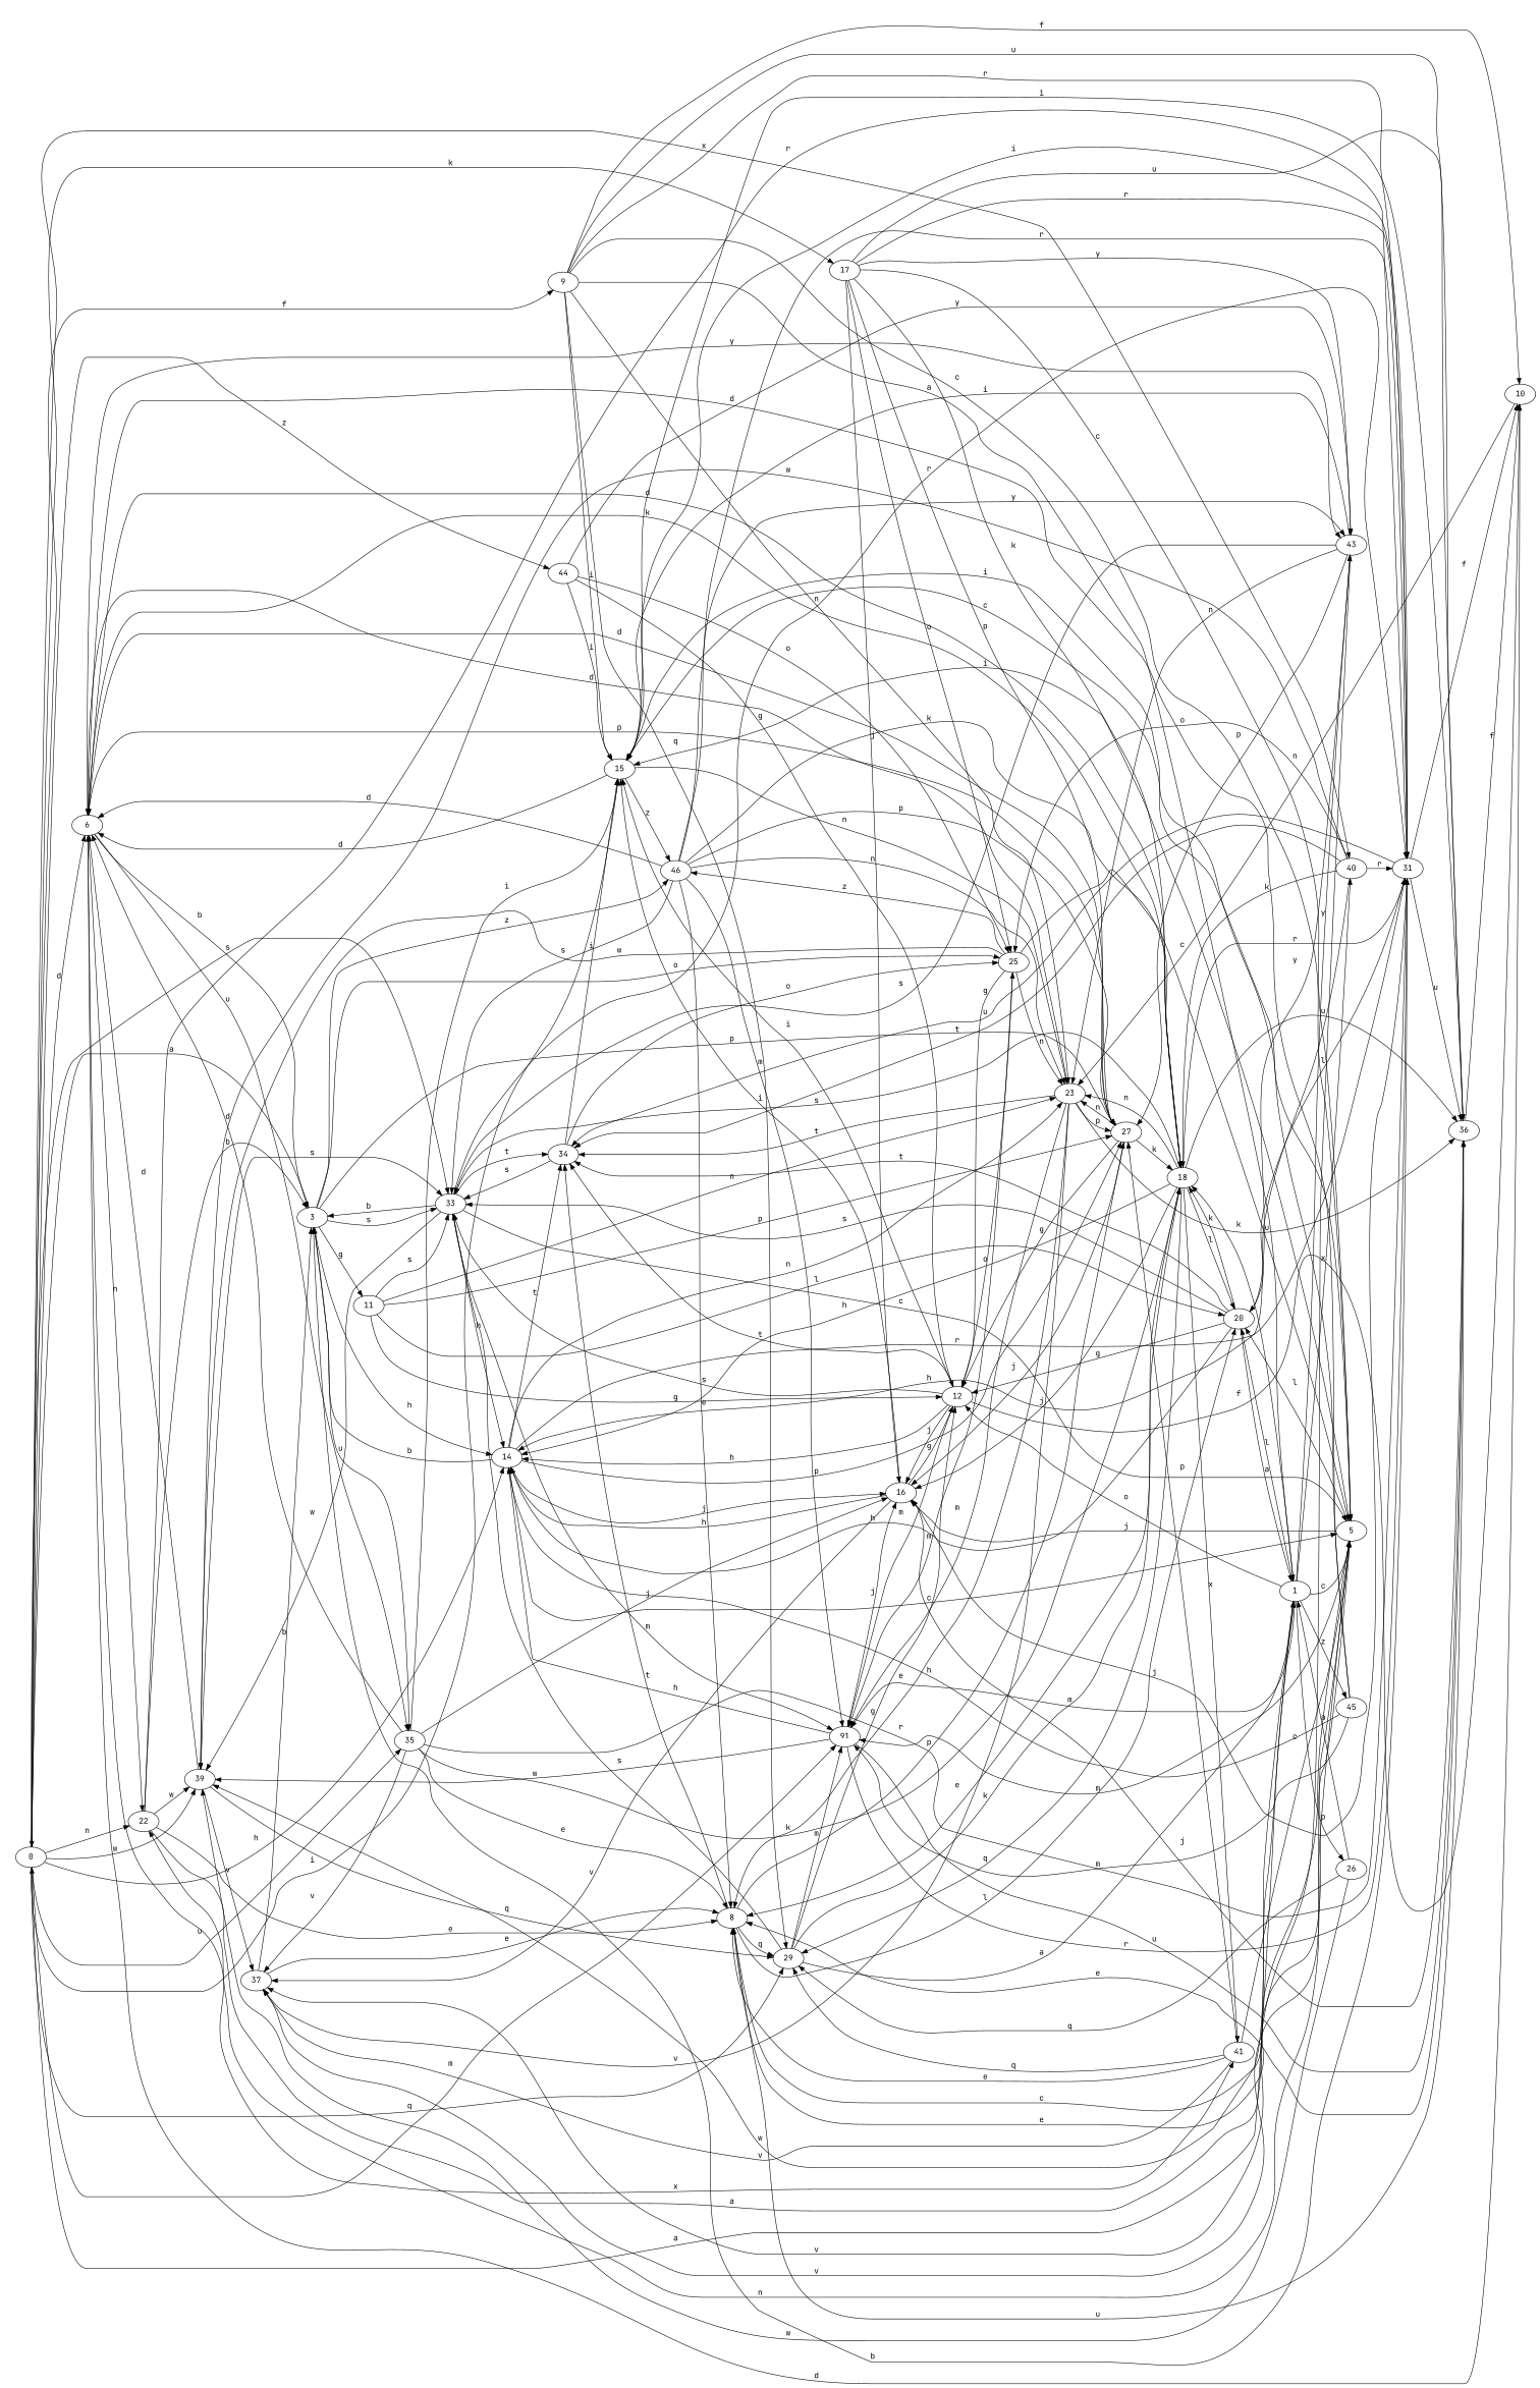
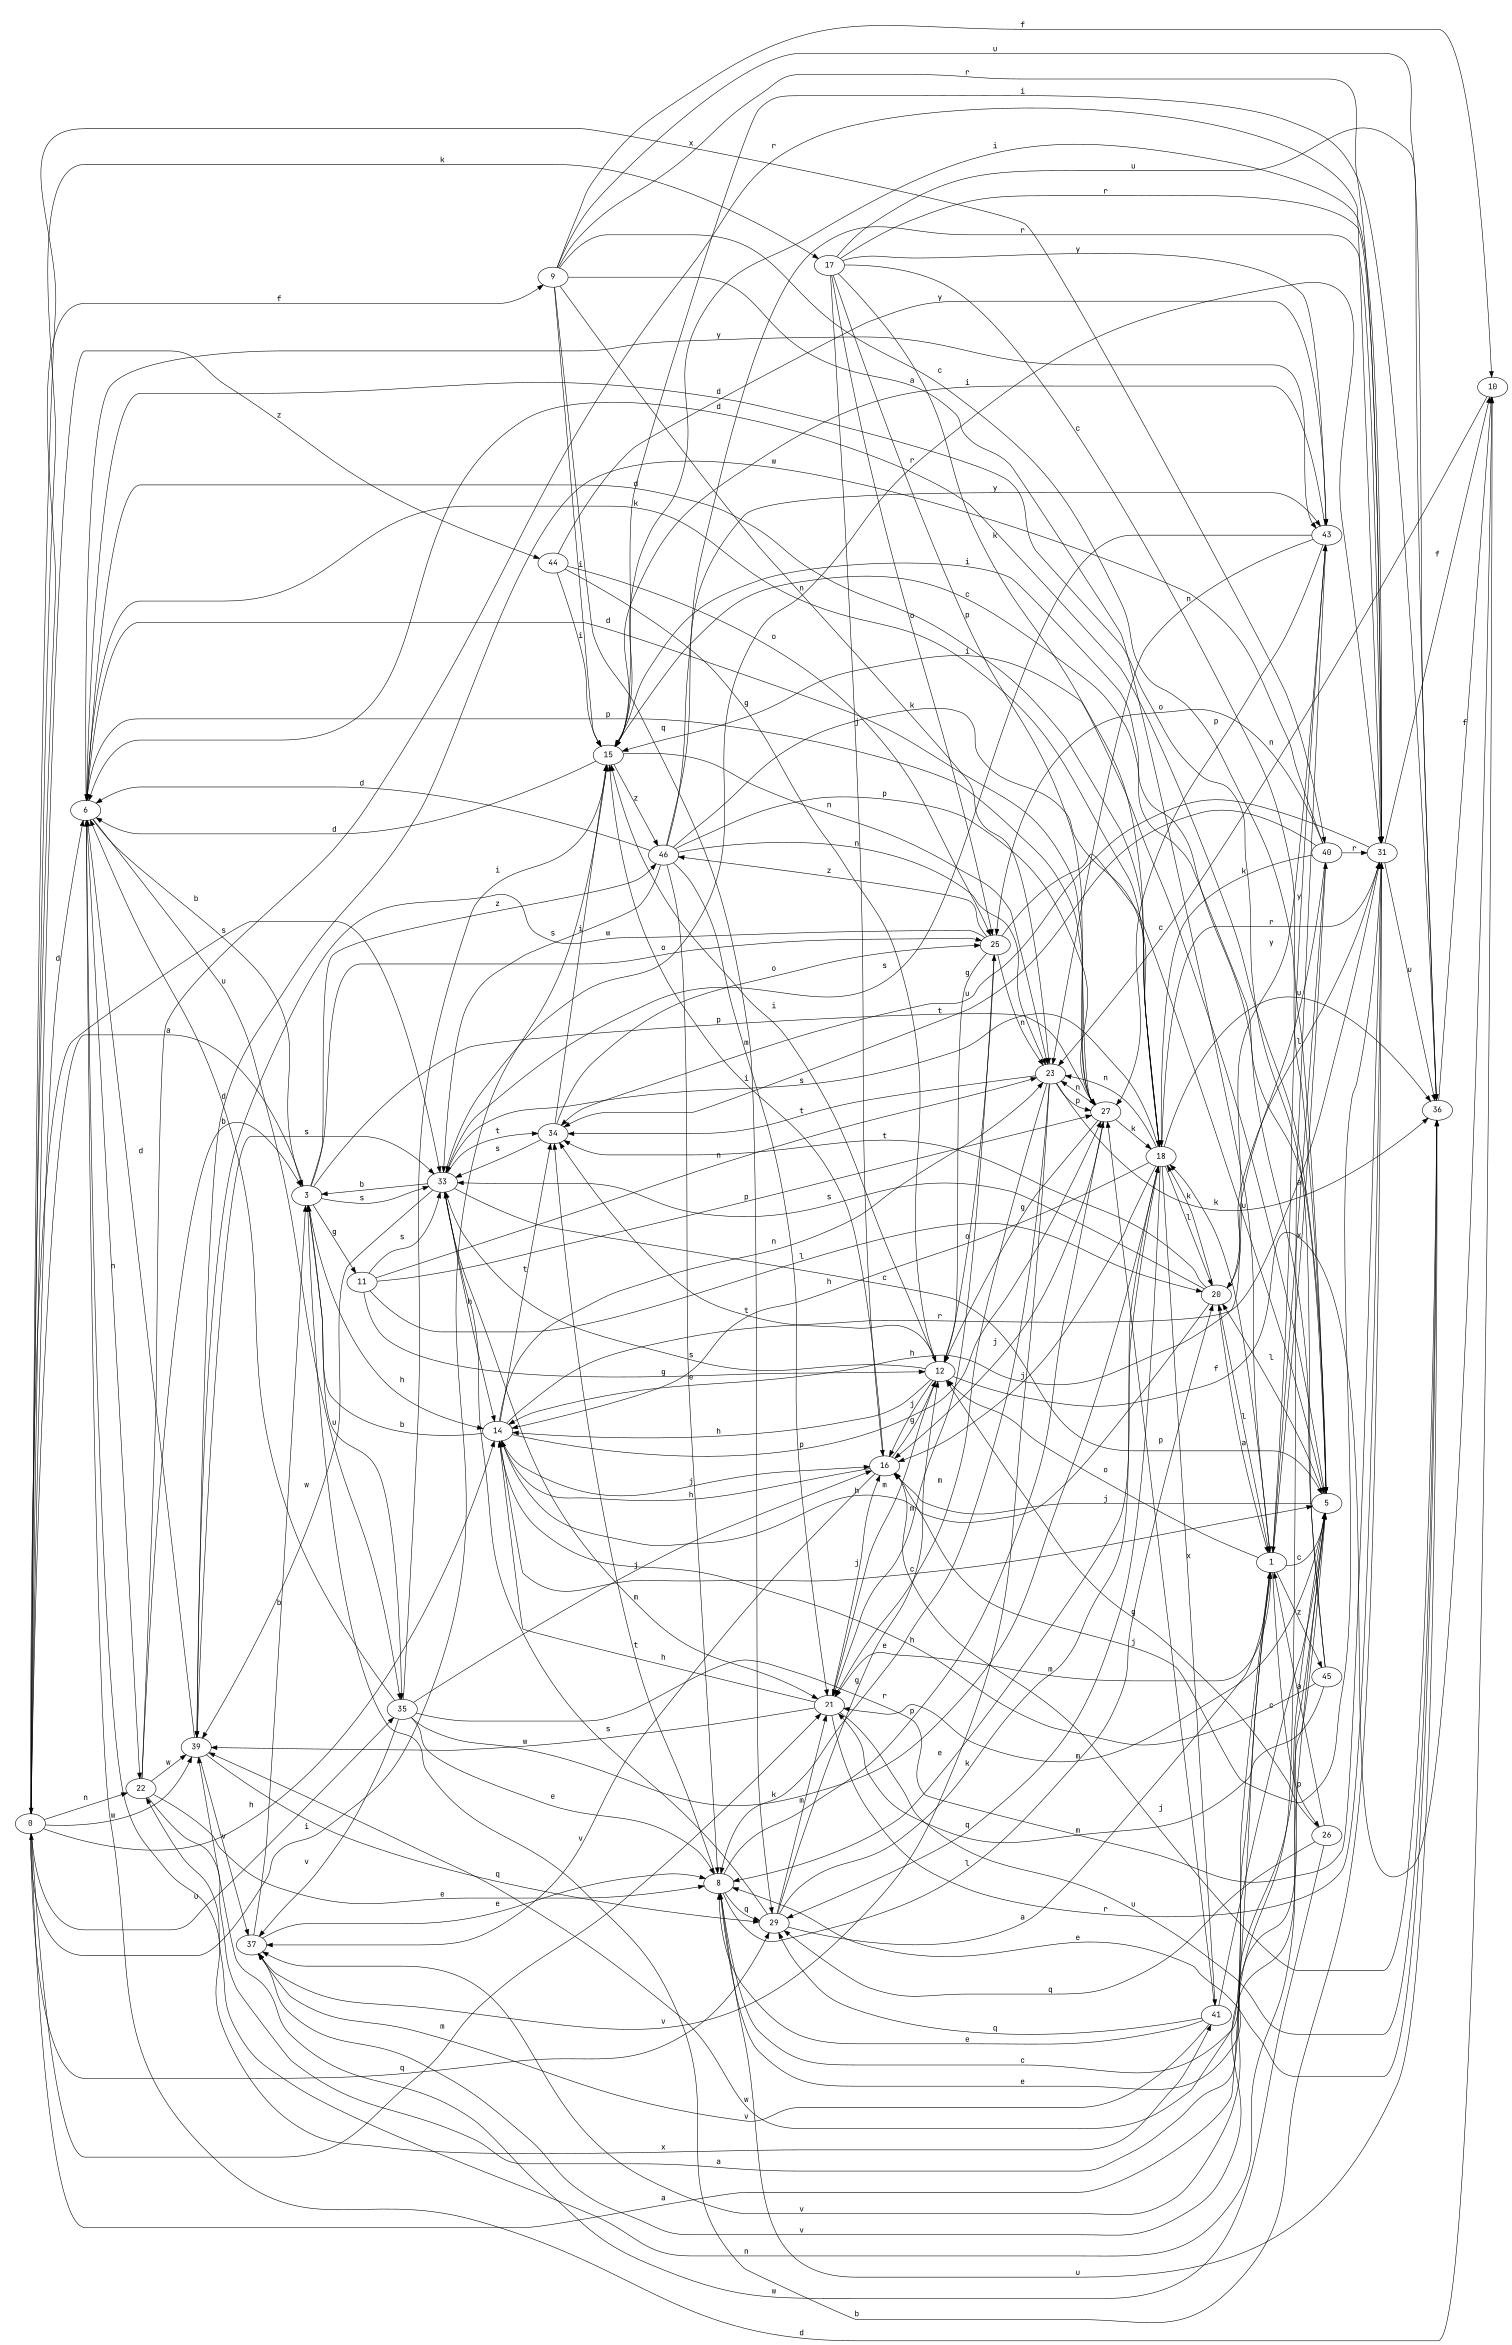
  strict digraph {
    fontname="JetBrains Mono"
    rankdir=LR
    node [fontname="JetBrains Mono"]
    edge [fontname="JetBrains Mono"]
    0
    6
    9
    14
    15
    17
-   21 [label=91]
+   21
    22
    29
    33
    35
    39
    40
    44
    18
    43
    3
    27
    41
    1
    5
    36
    10
    23
    31
    16
    34
    46
    25
    8
    12
    37
    20
    26
    45
    11
    0 -> 6 [label=d]
    0 -> 9 [label=f]
    0 -> 14 [label=h]
    0 -> 15 [label=i]
    0 -> 17 [label=k]
    0 -> 21 [label=m]
    0 -> 22 [label=n]
    0 -> 29 [label=q]
    0 -> 33 [label=s]
    0 -> 35 [label=u]
    0 -> 39 [label=w]
    0 -> 40 [label=x]
    0 -> 44 [label=z]
    6 -> 22 [label=n]
    6 -> 35 [label=u]
    6 -> 18 [label=k]
    6 -> 43 [label=y]
    6 -> 3 [label=b]
    6 -> 27 [label=p]
    6 -> 41 [label=x]
    9 -> 15 [label=i]
    9 -> 29 [label=q]
    9 -> 1 [label=a]
    9 -> 5 [label=c]
    9 -> 36 [label=u]
    9 -> 10 [label=f]
    9 -> 23 [label=n]
    9 -> 31 [label=r]
    14 -> 3 [label=b]
    14 -> 27 [label=p]
    14 -> 5 [label=c]
    14 -> 23 [label=n]
    14 -> 31 [label=r]
    14 -> 16 [label=j]
    14 -> 34 [label=t]
    15 -> 6 [label=d]
    15 -> 5 [label=c]
    15 -> 23 [label=n]
    15 -> 46 [label=z]
    17 -> 18 [label=k]
    17 -> 43 [label=y]
    17 -> 27 [label=p]
    17 -> 5 [label=c]
    17 -> 36 [label=u]
    17 -> 31 [label=r]
    17 -> 16 [label=j]
    17 -> 25 [label=o]
    21 -> 14 [label=h]
    21 -> 39 [label=w]
    21 -> 36 [label=u]
    21 -> 31 [label=r]
    21 -> 16 [label=j]
    22 -> 39 [label=w]
    22 -> 3 [label=b]
    22 -> 1 [label=a]
    22 -> 31 [label=r]
    22 -> 8 [label=e]
    29 -> 21 [label=m]
    29 -> 33 [label=s]
    29 -> 18 [label=k]
    29 -> 1 [label=a]
    29 -> 12 [label=g]
    33 -> 14 [label=h]
    33 -> 21 [label=m]
    33 -> 39 [label=w]
    33 -> 3 [label=b]
    33 -> 5 [label=c]
    33 -> 31 [label=r]
    33 -> 34 [label=t]
    35 -> 6 [label=d]
    35 -> 15 [label=i]
    35 -> 18 [label=k]
    35 -> 31 [label=r]
    35 -> 16 [label=j]
    35 -> 8 [label=e]
    35 -> 37 [label=v]
    39 -> 6 [label=d]
    39 -> 29 [label=q]
    39 -> 33 [label=s]
    39 -> 37 [label=v]
    40 -> 14 [label=h]
    40 -> 39 [label=w]
    40 -> 18 [label=k]
+   40 -> 1 [label=a]
    40 -> 31 [label=r]
    40 -> 34 [label=t]
    40 -> 25 [label=o]
    44 -> 15 [label=i]
    44 -> 43 [label=y]
    44 -> 25 [label=o]
    44 -> 12 [label=g]
    18 -> 6 [label=d]
    18 -> 14 [label=h]
    18 -> 29 [label=q]
    18 -> 33 [label=s]
    18 -> 41 [label=x]
    18 -> 36 [label=u]
    18 -> 23 [label=n]
    18 -> 31 [label=r]
    18 -> 16 [label=j]
    18 -> 8 [label=e]
    18 -> 20 [label=l]
    43 -> 15 [label=i]
    43 -> 33 [label=s]
    43 -> 27 [label=p]
    43 -> 23 [label=n]
    43 -> 37 [label=v]
    3 -> 0 [label=a]
    3 -> 14 [label=h]
    3 -> 33 [label=s]
    3 -> 35 [label=u]
    3 -> 27 [label=p]
    3 -> 46 [label=z]
    3 -> 25 [label=o]
    3 -> 11 [label=g]
    27 -> 6 [label=d]
    27 -> 18 [label=k]
    27 -> 23 [label=n]
    27 -> 16 [label=j]
    27 -> 12 [label=g]
    41 -> 29 [label=q]
    41 -> 27 [label=p]
    41 -> 5 [label=c]
    41 -> 8 [label=e]
    41 -> 37 [label=v]
    1 -> 0 [label=a]
    1 -> 21 [label=m]
    1 -> 39 [label=w]
    1 -> 40 [label=x]
    1 -> 18 [label=k]
    1 -> 43 [label=y]
    1 -> 5 [label=c]
    1 -> 12 [label=o]
    1 -> 20 [label=l]
    1 -> 26 [label=p]
    1 -> 45 [label=z]
-   23 -> 6 [label=d]
+   5 -> 6 [label=d]
    5 -> 15 [label=i]
    5 -> 21 [label=m]
    5 -> 22 [label=n]
    5 -> 16 [label=j]
    5 -> 8 [label=e]
    5 -> 37 [label=v]
    5 -> 20 [label=l]
    36 -> 15 [label=i]
    36 -> 10 [label=f]
    36 -> 16 [label=j]
    36 -> 8 [label=e]
    10 -> 6 [label=d]
    10 -> 23 [label=n]
    23 -> 21 [label=m]
    23 -> 27 [label=p]
    23 -> 36 [label=u]
    23 -> 34 [label=t]
    23 -> 8 [label=e]
    23 -> 37 [label=v]
    31 -> 15 [label=i]
    31 -> 3 [label=b]
    31 -> 36 [label=u]
    31 -> 10 [label=f]
    31 -> 16 [label=j]
    31 -> 34 [label=u]
    31 -> 20 [label=l]
    16 -> 14 [label=h]
    16 -> 15 [label=i]
    16 -> 12 [label=g]
    16 -> 37 [label=v]
    34 -> 15 [label=i]
    34 -> 33 [label=s]
    34 -> 25 [label=o]
    46 -> 6 [label=d]
    46 -> 21 [label=m]
    46 -> 33 [label=s]
    46 -> 18 [label=k]
    46 -> 43 [label=y]
    46 -> 27 [label=p]
    46 -> 23 [label=n]
    46 -> 31 [label=r]
    46 -> 8 [label=e]
    25 -> 21 [label=m]
    25 -> 39 [label=w]
    25 -> 5 [label=c]
    25 -> 23 [label=n]
    25 -> 46 [label=z]
    25 -> 12 [label=g]
    8 -> 29 [label=q]
    8 -> 27 [label=p]
    8 -> 5 [label=c]
    8 -> 36 [label=u]
    8 -> 34 [label=t]
    8 -> 20 [label=l]
    12 -> 14 [label=h]
    12 -> 15 [label=i]
    12 -> 21 [label=m]
    12 -> 33 [label=s]
    12 -> 10 [label=f]
    12 -> 16 [label=j]
    12 -> 34 [label=t]
    12 -> 25 [label=o]
    37 -> 3 [label=b]
    37 -> 8 [label=e]
    20 -> 14 [label=h]
    20 -> 33 [label=s]
    20 -> 18 [label=k]
    20 -> 43 [label=y]
    20 -> 1 [label=a]
    20 -> 34 [label=t]
    26 -> 29 [label=q]
    26 -> 39 [label=w]
    26 -> 1 [label=a]
-   20 -> 12 [label=g]
+   26 -> 12 [label=g]
    45 -> 6 [label=d]
    45 -> 14 [label=h]
    45 -> 15 [label=i]
    45 -> 21 [label=m]
    11 -> 33 [label=s]
    11 -> 27 [label=p]
    11 -> 23 [label=n]
    11 -> 12 [label=g]
    11 -> 20 [label=l]
  }
